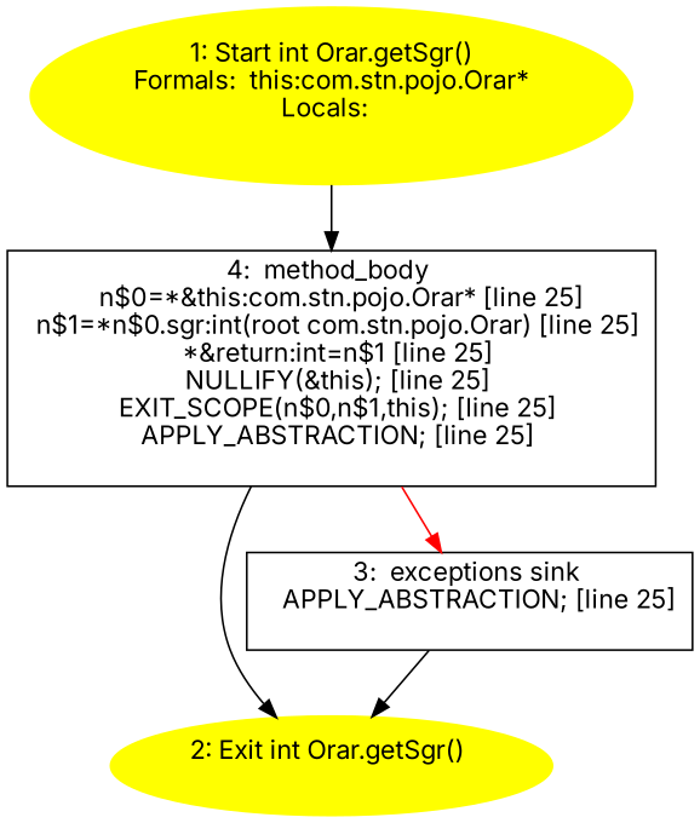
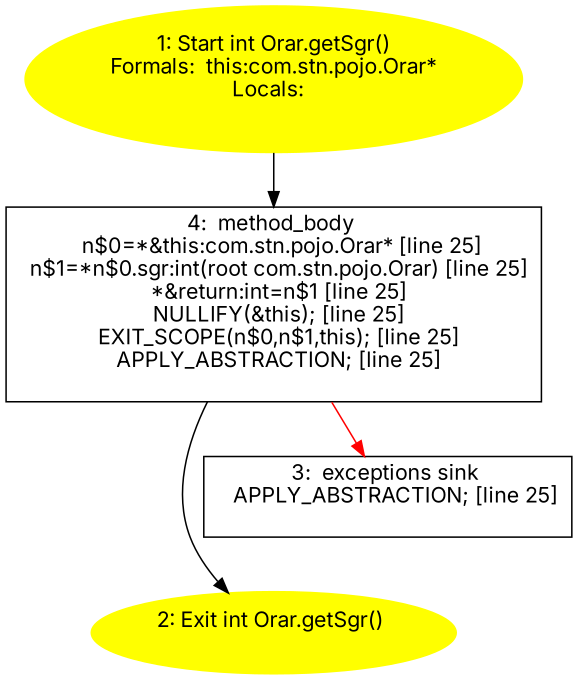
  digraph {
    fontname=Inter
    node [fontname=Inter]
    edge [fontname=Inter]
    n1 [color=yellow label="1: Start int Orar.getSgr()\nFormals:  this:com.stn.pojo.Orar*\nLocals:  \n  " style=filled]
    n2 [label="4:  method_body \n   n$0=*&this:com.stn.pojo.Orar* [line 25]\n  n$1=*n$0.sgr:int(root com.stn.pojo.Orar) [line 25]\n  *&return:int=n$1 [line 25]\n  NULLIFY(&this); [line 25]\n  EXIT_SCOPE(n$0,n$1,this); [line 25]\n  APPLY_ABSTRACTION; [line 25]\n " shape=box]
    n3 [color=yellow label="2: Exit int Orar.getSgr() \n  " style=filled]
    n4 [label="3:  exceptions sink \n   APPLY_ABSTRACTION; [line 25]\n " shape=box]
    n1 -> n2
    n2 -> n3
    n2 -> n4 [color=red]
-   n4 -> n3
  }
